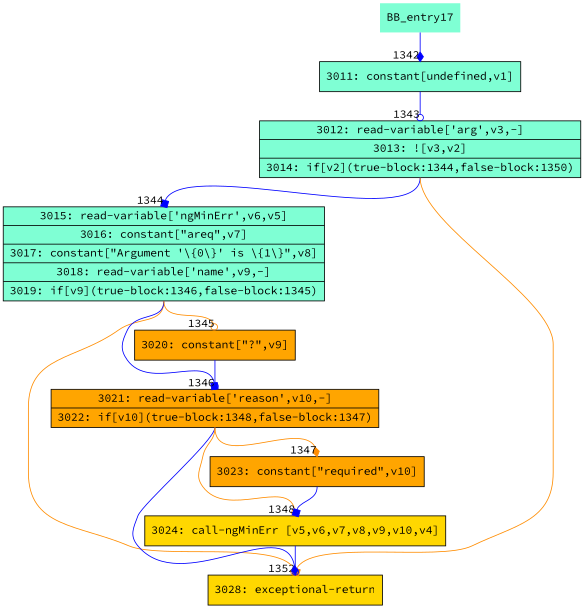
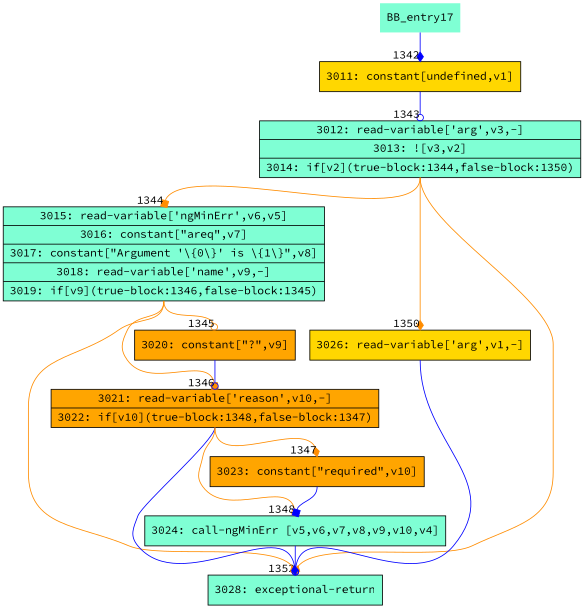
  digraph {
    fontname="Source Code Pro"
    rankdir=TD
    node [fillcolor=aquamarine fontname="Source Code Pro" shape=record style=filled]
    edge [arrowhead=odot color=darkorange fontname="Source Code Pro" headport=n tailport=s]
    n1 [label=BB_entry17 shape=none]
-   n2 [label="{3011: constant[undefined,v1]}"]
+   n2 [fillcolor=gold label="{3011: constant[undefined,v1]}"]
    n3 [label="{3012: read-variable['arg',v3,-]|3013: ![v3,v2]|3014: if[v2](true-block:1344,false-block:1350)}"]
    n4 [label="{3015: read-variable['ngMinErr',v6,v5]|3016: constant[\"areq\",v7]|3017: constant[\"Argument '\\\{0\\\}' is \\\{1\\\}\",v8]|3018: read-variable['name',v9,-]|3019: if[v9](true-block:1346,false-block:1345)}"]
-   n6 [fillcolor=gold label="{3028: exceptional-return}"]
+   n5 [fillcolor=gold label="{3026: read-variable['arg',v1,-]}"]
+   n6 [label="{3028: exceptional-return}"]
    n7 [fillcolor=orange label="{3021: read-variable['reason',v10,-]|3022: if[v10](true-block:1348,false-block:1347)}"]
    n8 [fillcolor=orange label="{3020: constant[\"?\",v9]}"]
-   n9 [fillcolor=gold label="{3024: call-ngMinErr [v5,v6,v7,v8,v9,v10,v4]}"]
+   n9 [label="{3024: call-ngMinErr [v5,v6,v7,v8,v9,v10,v4]}"]
    n10 [fillcolor=orange label="{3023: constant[\"required\",v10]}"]
    n1 -> n2 [arrowhead=diamond color=blue headlabel="    1342"]
    n2 -> n3 [color=blue headlabel="      1343"]
-   n3 -> n4 [arrowhead=box color=blue headlabel="      1344"]
-   n3 -> n6 [arrowhead=box headlabel="      1352"]
-   n4 -> n6
-   n4 -> n7 [arrowhead=box color=blue headlabel="      1346"]
+   n3 -> n4 [arrowhead=box headlabel="      1344"]
+   n3 -> n5 [arrowhead=diamond headlabel="      1350"]
+   n3 -> n6 [arrowhead=diamond headlabel="      1352"]
+   n4 -> n6 [arrowhead=diamond]
+   n4 -> n7 [arrowhead=box headlabel="      1346"]
    n4 -> n8 [headlabel="      1345"]
+   n5 -> n6 [color=blue]
    n7 -> n6 [arrowhead=diamond color=blue]
    n7 -> n9 [headlabel="      1348"]
    n7 -> n10 [arrowhead=diamond headlabel="      1347"]
    n8 -> n7 [color=blue]
    n9 -> n6 [color=blue]
    n10 -> n9 [arrowhead=box color=blue]
  }
